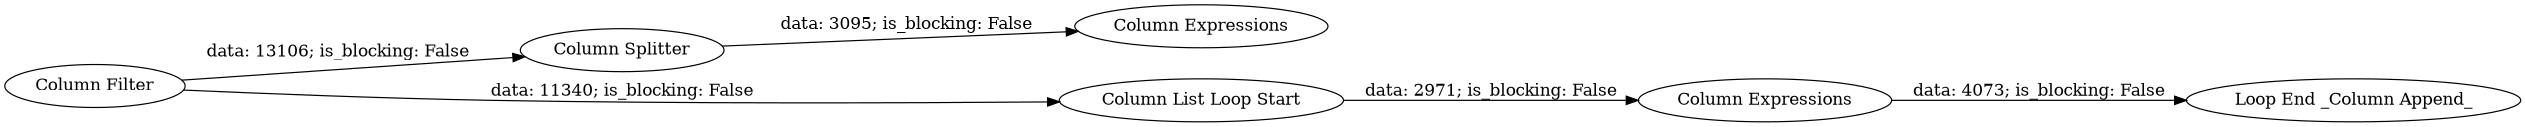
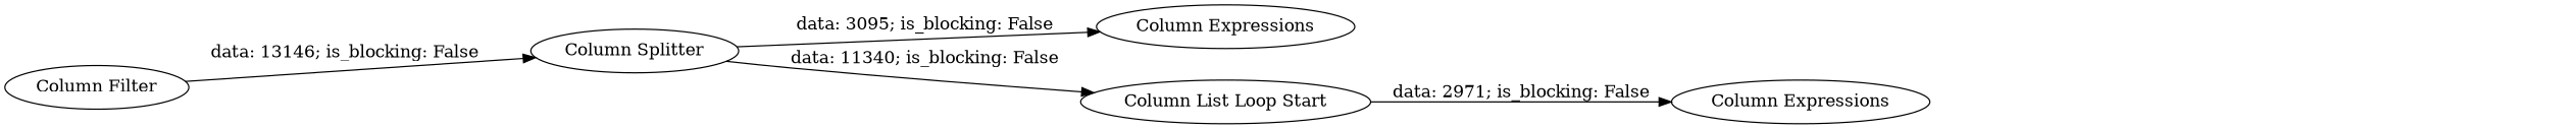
  digraph {
    rankdir=LR
    n1 [label="Column Splitter"]
    n2 [label="Column Expressions"]
    n3 [label="Column List Loop Start"]
    n4 [label="Column Expressions"]
-   n5 [label="Loop End _Column Append_"]
    n6 [label="Column Filter"]
    n1 -> n2 [label="data: 3095; is_blocking: False"]
-   n6 -> n3 [label="data: 11340; is_blocking: False"]
+   n1 -> n3 [label="data: 11340; is_blocking: False"]
    n3 -> n4 [label="data: 2971; is_blocking: False"]
-   n4 -> n5 [label="data: 4073; is_blocking: False"]
-   n6 -> n1 [label="data: 13106; is_blocking: False"]
+   n6 -> n1 [label="data: 13146; is_blocking: False"]
  }
